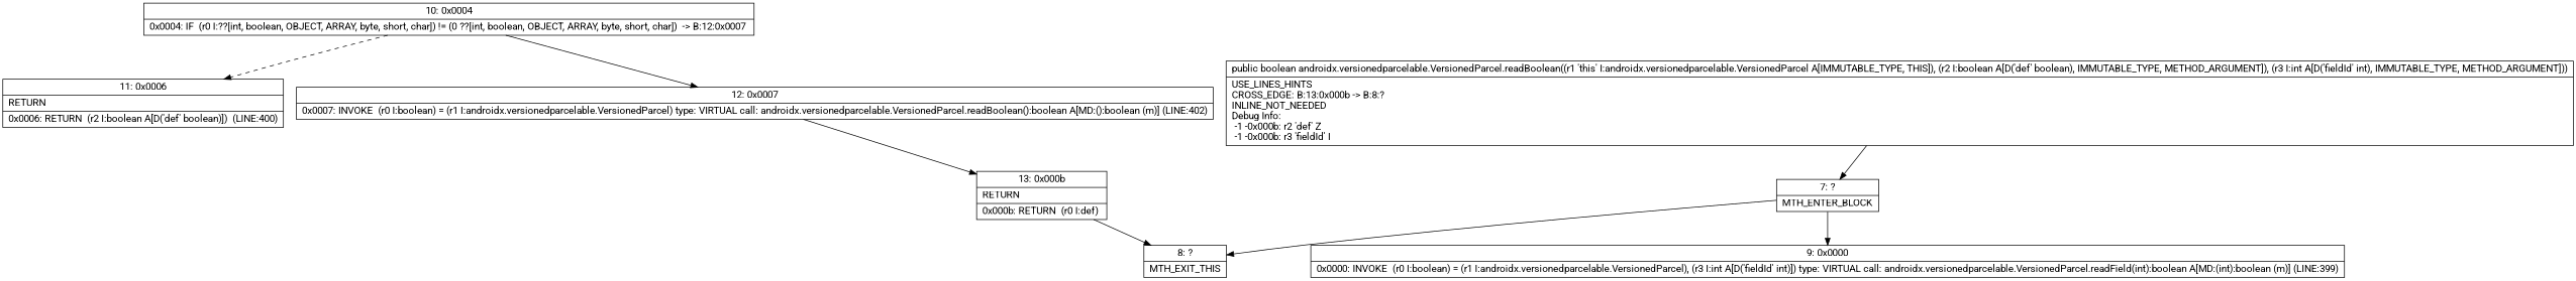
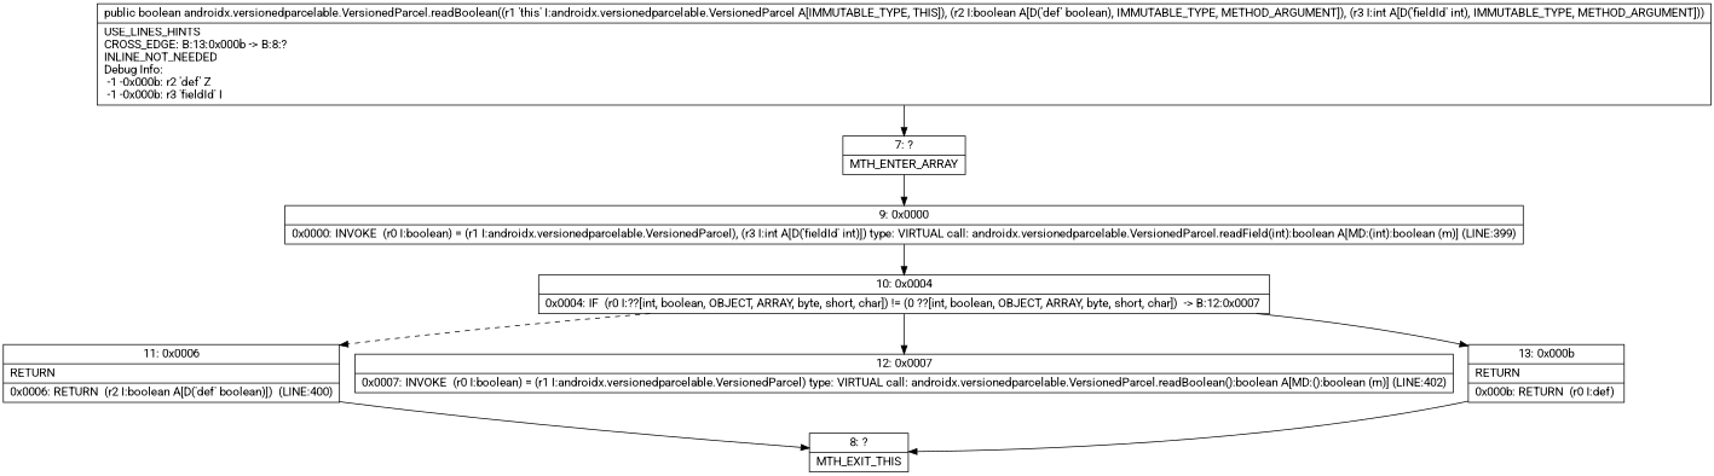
  digraph {
    fontname=Roboto
    node [fontname=Roboto shape=record]
    edge [fontname=Roboto]
-   n1 [label="{7\:\ ?|MTH_ENTER_BLOCK\l}"]
+   n1 [label="{7\:\ ?|MTH_ENTER_ARRAY\l}"]
    n2 [label="{9\:\ 0x0000|0x0000: INVOKE  (r0 I:boolean) = (r1 I:androidx.versionedparcelable.VersionedParcel), (r3 I:int A[D('fieldId' int)]) type: VIRTUAL call: androidx.versionedparcelable.VersionedParcel.readField(int):boolean A[MD:(int):boolean (m)] (LINE:399)\l}"]
    n3 [label="{10\:\ 0x0004|0x0004: IF  (r0 I:??[int, boolean, OBJECT, ARRAY, byte, short, char]) != (0 ??[int, boolean, OBJECT, ARRAY, byte, short, char])  \-\> B:12:0x0007 \l}"]
    n4 [label="{11\:\ 0x0006|RETURN\l|0x0006: RETURN  (r2 I:boolean A[D('def' boolean)])  (LINE:400)\l}"]
    n5 [label="{12\:\ 0x0007|0x0007: INVOKE  (r0 I:boolean) = (r1 I:androidx.versionedparcelable.VersionedParcel) type: VIRTUAL call: androidx.versionedparcelable.VersionedParcel.readBoolean():boolean A[MD:():boolean (m)] (LINE:402)\l}"]
    n6 [label="{8\:\ ?|MTH_EXIT_THIS\l}"]
    n7 [label="{13\:\ 0x000b|RETURN\l|0x000b: RETURN  (r0 I:def) \l}"]
    n8 [label="{public boolean androidx.versionedparcelable.VersionedParcel.readBoolean((r1 'this' I:androidx.versionedparcelable.VersionedParcel A[IMMUTABLE_TYPE, THIS]), (r2 I:boolean A[D('def' boolean), IMMUTABLE_TYPE, METHOD_ARGUMENT]), (r3 I:int A[D('fieldId' int), IMMUTABLE_TYPE, METHOD_ARGUMENT]))  | USE_LINES_HINTS\lCROSS_EDGE: B:13:0x000b \-\> B:8:?\lINLINE_NOT_NEEDED\lDebug Info:\l  \-1 \-0x000b: r2 'def' Z\l  \-1 \-0x000b: r3 'fieldId' I\l}"]
    n1 -> n2
+   n2 -> n3
    n3 -> n4 [style=dashed]
    n3 -> n5
-   n1 -> n6
-   n5 -> n7
+   n4 -> n6
+   n3 -> n7
    n7 -> n6
    n8 -> n1
  }
